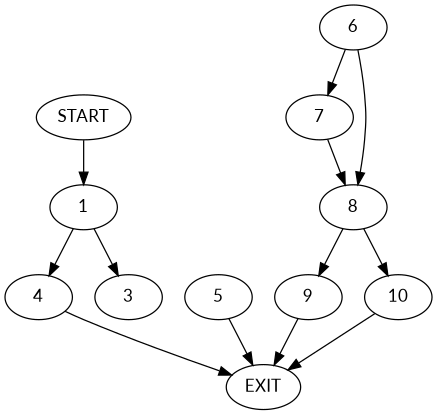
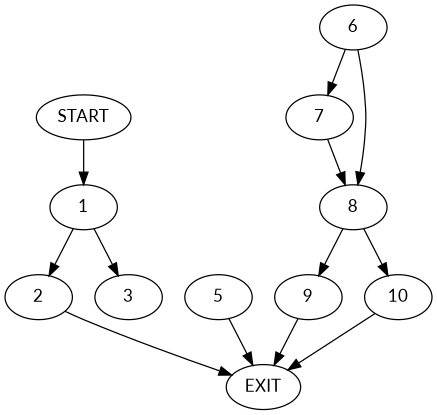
  digraph {
    fontname=Lato
    node [fontname=Lato]
    edge [fontname=Lato]
    n1 [label=START]
    1
-   2 [label=4]
+   2
    3
    n5 [label=EXIT]
    5
    6
    7
    8
    9
    10
    n1 -> 1
    1 -> 2
    1 -> 3
    2 -> n5
    5 -> n5
    6 -> 7
    6 -> 8
    7 -> 8
    8 -> 9
    8 -> 10
    9 -> n5
    10 -> n5
  }
